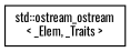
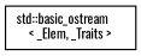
  digraph {
    rankdir=LR
    fontname=Oswald
-   n1 [color=black fillcolor=white fontname=Oswald fontsize=10 height=0.2 label="std::ostream_ostream\l\< _Elem, _Traits \>" shape=record style=filled width=0.4]
+   n1 [color=black fillcolor=white fontname=Oswald fontsize=10 height=0.2 label="std::basic_ostream\l\< _Elem, _Traits \>" shape=record style=filled width=0.4]
  }
